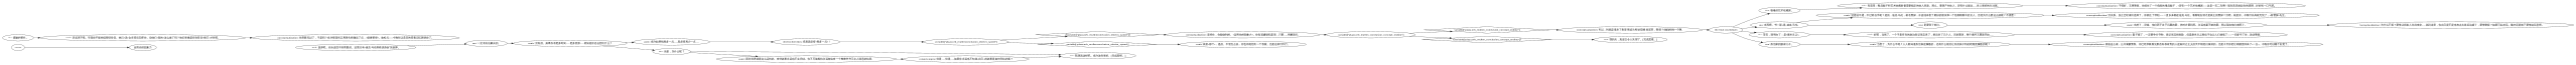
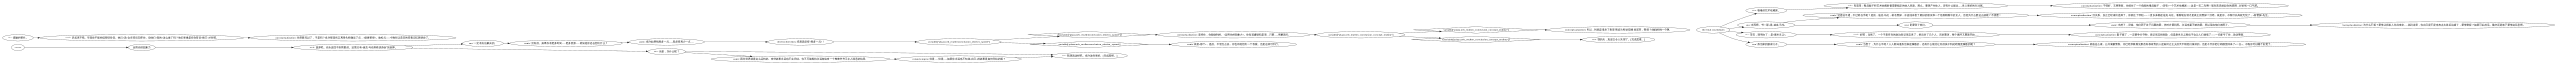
  digraph {
    fontname="Fira Sans"
    rankdir=LR
    node [fontname="Fira Sans"]
    edge [fontname="Fira Sans"]
    n1 [label=START]
    n2 [label="运用你的想象力"]
    n3 [label="Logic: 放弃吧。你永远找不到答案的。这里没有“迪克·马伦和错误身份”的副本。"]
    n4 [label="You: 一定有办法解决的。"]
    n5 [label="You: 但是，为什么呢？"]
    n6 [label="Electrochemistry: 或者思必得*再多一点*！"]
    n7 [label="Variable[\"plaza.orb_mullenconclusion_electro_speed\"]"]
    n8 [label="Variable[\"plaza.orb_mullenconclusion_electro_speed\"]" shape=diamond]
    n9 [label="!(Variable[\"plaza.orb_mullenconclusion_electro_speed\"])" shape=diamond]
    n10 [label="You: 是爱毁了他们。"]
    n11 [label="Logic: 当然了，没错。他们死于过于沉重的爱。把对方爱到死。永远也要不够的爱。所以现在他们都死了。"]
    n12 [label="Conceptualization: 为什么不呢？爱情让很多人为此丧命……说到这里，你自己是不是也有点太靠近边缘了，爱情警探？如果可以的话，最好还是放下爱情这玩意吧。"]
    n13 [label="Conceptualization: 所以，到底是谁杀了查理·斯皮兰和狄安娜·德诺芙，警探？他妈的挑一个啊。"]
    n14 [label="the final countdown"]
    n15 [label="You: 吸毒的艺术收藏家。"]
    n16 [label="You: 去死吧，书！那*是*迪克·马伦。"]
    n17 [label="You: 等等，我明白了：是*康米主义*。"]
    n18 [label="You: 政治家的败家儿子。"]
    n19 [label="Logic: 没有的。如果你有更多时间……更多资源……谁知道你还会想出什么？"]
    n20 [label="Logic: 也许如果钱再多一点……思必得再少一点……"]
    n21 [label="Logic: 好吧，当然了。一个不复存在的政治意识形态来了，然后杀了几个人。历史重演，整个循环又重新开始……"]
    n22 [label="Conceptualization: 案子破了，一定要争分夺秒。意识形态很危险，但是康米主义再也不会让人们烦恼了——一切多亏了你，政治警探。"]
    n23 [label="Logic: 有道理：毒品贩子和艺术收藏家都需要稳定的收入来源。那么，要想产生收入，还有什么能比……杀人更好的方法呢。"]
    n24 [label="Conceptualization: 干得好，王牌警探。你抓住了一个危险的毒品贩子，*还有*一个艺术收藏家——这是一石二鸟啊！现在高高抬起你的双脚，好好松一口气吧。"]
    n25 [label="Logic: 还是说不通，不过谁在乎呢？是的，迪克·马伦，著名警探，冷血地杀害了最好的朋友和一个他刚刚看中的女人。但他为什么要这么做呢？不清楚！"]
    n26 [label="Conceptualization: 没关系。反正已经做出选择了。你抓住了罪犯——一直以来都是迪克·马伦。看看现在谁才是真正的警探？没错，就是你。今晚可以高枕无忧了，*真警探*先生。"]
    n27 [label="Conceptualization: 你亲眼见过了，不是吗？也许那道伤口离骨头稍微近了点，*疲惫警察*。放松点——今晚别让昔日的背叛记忆困扰你了。"]
    n28 [label="You: 我想就这样吧。也许这样更好。[完成思维。]"]
    n29 [label="Logic: 因为世界就是这么运转的。有些故事永远也不会完结。你不可能期待永远都会有一个整整齐齐又令人满意的结局。"]
    n30 [label="Logic: 听起来不错。毕竟你不能相信那些杂音。他们*说*会在背后支撑你，但他们*真的*这么做了吗？他们更像是在你背后*插刀*才对吧。"]
    n31 [label="You: 腐败的警长。"]
    n32 [label="Logic: 当然了，为什么不呢？人人都知道政治家是腐败的，还有什么能比让你的孩子到处瞎跑更腐败的呢？"]
    n33 [label="Inland Empire: 但是……但是……如果你永远也不知道*自己*的故事是如何完结的呢？"]
    n34 [label="Logic: 或者*那个*，是的。不管怎么说，你也许能想出一个答案。但是这样可不行。"]
    n35 [label="Conceptualization: 坚持住，你能做到的。*运用你的想象力*。你知道嫌疑犯是谁，只要……和解就行。"]
    n36 [label="Variable[\"plaza.orb_mullen_conclusion_concept_ending\"]"]
    n37 [label="Conceptualization: 就该这么做，公共腐败警察。你已经亲眼看见那些有权有势的人是如何让正义的天平朝他们倾斜的，但是今天你把它稍微歪回来了*一点*。今晚你可以睡个好觉了。"]
    n38 [label="You: 我的天，真是太令人失望了。[完成思维。]"]
    n39 [label="Variable[\"plaza.orb_mullen_conclusion_concept_ending\"]" shape=diamond]
    n40 [label="!(Variable[\"plaza.orb_mullen_conclusion_concept_ending\"])" shape=diamond]
    n1 -> n2
+   n2 -> n3
    n3 -> n4
-   n19 -> n5
+   n3 -> n5
    n4 -> n19
    n5 -> n28
    n5 -> n29
    n6 -> n7
    n7 -> n8
    n7 -> n9
    n8 -> n34
    n9 -> n35
    n10 -> n11
    n11 -> n12
-   n13 -> n14
    n14 -> n15
    n14 -> n16
    n14 -> n17
    n14 -> n18
    n15 -> n23
    n16 -> n10
    n16 -> n25
    n17 -> n21
    n18 -> n32
    n19 -> n20
    n20 -> n6
    n21 -> n22
    n23 -> n24
    n25 -> n26
    n29 -> n33
    n30 -> n27
    n31 -> n30
    n32 -> n37
    n33 -> n28
    n35 -> n36
    n36 -> n39
    n36 -> n40
    n39 -> n13
    n40 -> n38
  }
